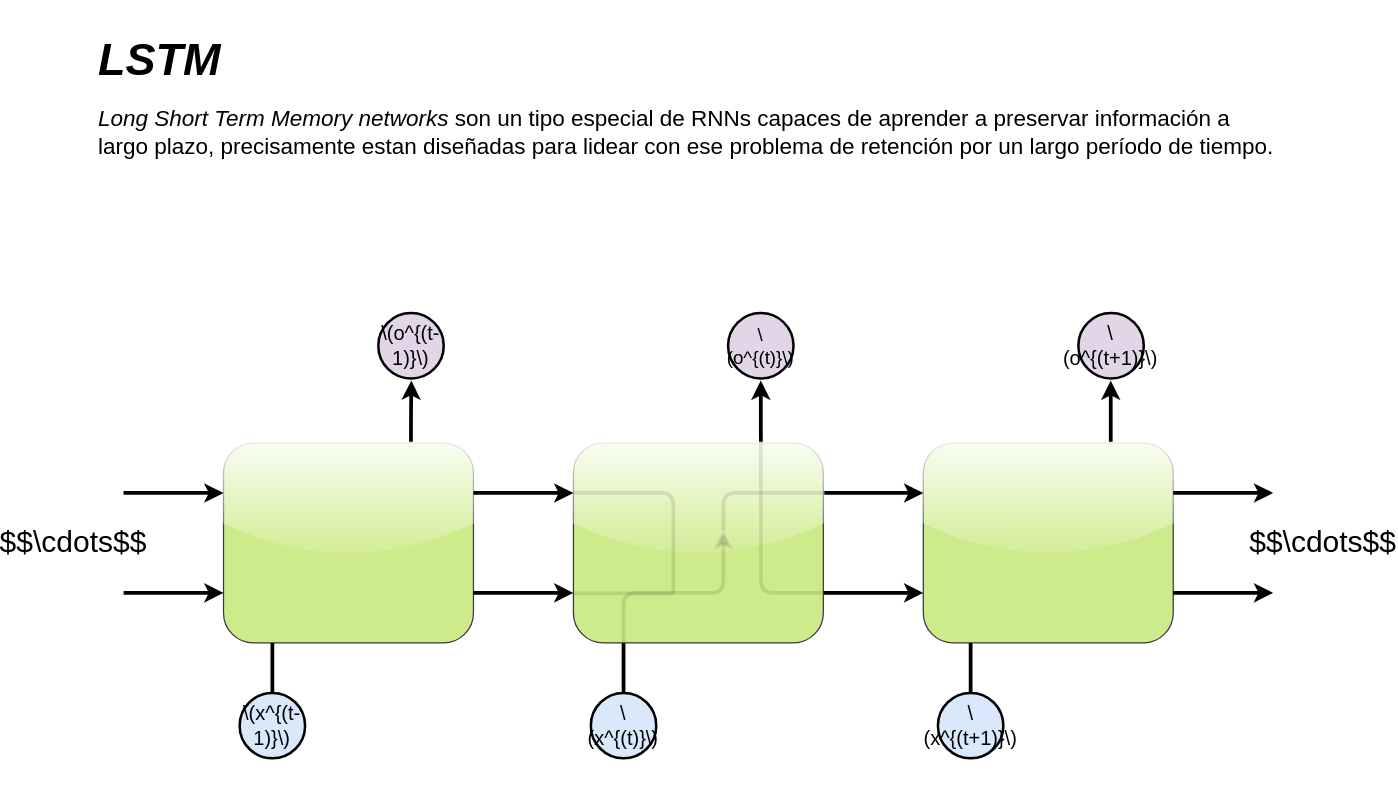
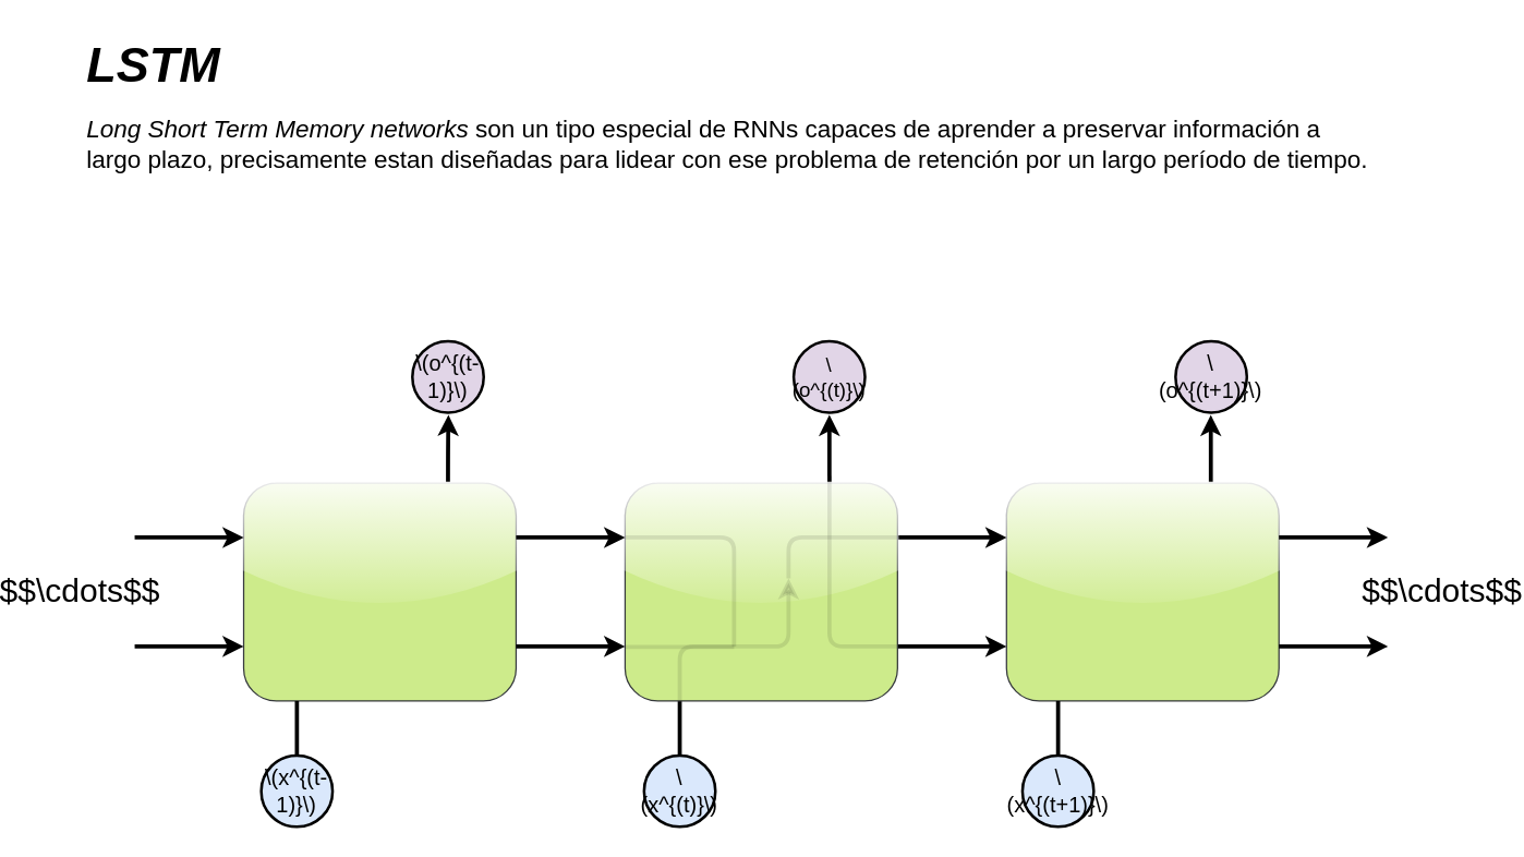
  <mxCell id="0" />
  <mxCell id="1" parent="0" />
- <mxCell id="2" value="&lt;h1&gt;&lt;font color=&quot;#000000&quot;&gt;&lt;span style=&quot;font-size: 36px&quot;&gt;&lt;i&gt;LSTM&lt;/i&gt;&amp;nbsp;&lt;/span&gt;&lt;/font&gt;&lt;/h1&gt;&lt;p&gt;&lt;font color=&quot;#000000&quot; style=&quot;font-size: 18px&quot;&gt;&lt;i&gt;Long Short Term Memory networks &lt;/i&gt;son un tipo especial de RNNs capaces de aprender a preservar información a largo plazo, precisamente estan diseñadas para lidear con ese problema de retención por un largo período de tiempo.&lt;/font&gt;&lt;/p&gt;" style="text;html=1;strokeColor=none;fillColor=none;spacing=5;spacingTop=-20;whiteSpace=wrap;overflow=hidden;rounded=0;" vertex="1" parent="1"><mxGeometry x="65" y="20" width="950" height="170" as="geometry" /></mxCell>
+ <mxCell id="2" value="&lt;h1&gt;&lt;font color=&quot;#000000&quot;&gt;&lt;span style=&quot;font-size: 36px&quot;&gt;&lt;i&gt;LSTM&lt;/i&gt;&amp;nbsp;&lt;/span&gt;&lt;/font&gt;&lt;/h1&gt;&lt;p&gt;&lt;font color=&quot;#000000&quot; style=&quot;font-size: 18px&quot;&gt;&lt;i&gt;Long Short Term Memory networks &lt;/i&gt;son un tipo especial de RNNs capaces de aprender a preservar información a largo plazo, precisamente estan diseñadas para lidear con ese problema de retención por un largo período de tiempo.&lt;/font&gt;&lt;/p&gt;" style="text;html=1;strokeColor=none;fillColor=none;spacing=5;spacingTop=-20;whiteSpace=wrap;overflow=hidden;rounded=0;" vertex="1" parent="1"><mxGeometry x="50" y="20" width="950" height="170" as="geometry" /></mxCell>
  <mxCell id="3" value="" style="group" vertex="1" connectable="0" parent="1"><mxGeometry x="20" y="250.004" width="1060" height="356.356" as="geometry" /></mxCell>
  <mxCell id="4" style="edgeStyle=elbowEdgeStyle;curved=1;orthogonalLoop=1;jettySize=auto;elbow=vertical;html=1;exitX=0.75;exitY=0;exitDx=0;exitDy=0;endArrow=classic;endFill=1;strokeColor=#000000;strokeWidth=3;" edge="1" parent="3" source="5"><mxGeometry relative="1" as="geometry"><mxPoint x="300.333" y="54.016" as="targetPoint" /></mxGeometry></mxCell>
  <mxCell id="5" value="" style="rounded=1;whiteSpace=wrap;html=1;fillColor=#cdeb8b;strokeColor=#36393d;glass=1;gradientDirection=radial;shadow=0;sketch=0;" vertex="1" parent="3"><mxGeometry x="150" y="104.016" width="200" height="160" as="geometry" /></mxCell>
  <mxCell id="6" style="edgeStyle=elbowEdgeStyle;curved=1;orthogonalLoop=1;jettySize=auto;elbow=vertical;html=1;exitX=0.75;exitY=0;exitDx=0;exitDy=0;endArrow=classic;endFill=1;strokeColor=#000000;strokeWidth=3;" edge="1" parent="3" source="7"><mxGeometry relative="1" as="geometry"><mxPoint x="860" y="54.016" as="targetPoint" /></mxGeometry></mxCell>
  <mxCell id="7" value="" style="rounded=1;whiteSpace=wrap;html=1;fillColor=#cdeb8b;strokeColor=#36393d;glass=1;" vertex="1" parent="3"><mxGeometry x="710" y="104.016" width="200" height="160" as="geometry" /></mxCell>
  <mxCell id="8" value="" style="endArrow=classic;endFill=1;endSize=12;html=1;strokeColor=none;edgeStyle=elbowEdgeStyle;elbow=vertical;curved=1;" edge="1" parent="3"><mxGeometry width="160" relative="1" as="geometry"><mxPoint x="350" y="244.016" as="sourcePoint" /><mxPoint x="510" y="244.016" as="targetPoint" /></mxGeometry></mxCell>
  <mxCell id="9" style="edgeStyle=elbowEdgeStyle;curved=1;orthogonalLoop=1;jettySize=auto;elbow=vertical;html=1;exitX=1;exitY=0.25;exitDx=0;exitDy=0;entryX=0;entryY=0.25;entryDx=0;entryDy=0;endArrow=classic;endFill=1;strokeColor=#000000;strokeWidth=3;" edge="1" parent="3"><mxGeometry relative="1" as="geometry"><mxPoint x="70" y="144.016" as="sourcePoint" /><mxPoint x="150" y="144.016" as="targetPoint" /></mxGeometry></mxCell>
  <mxCell id="10" style="edgeStyle=elbowEdgeStyle;curved=1;orthogonalLoop=1;jettySize=auto;elbow=vertical;html=1;exitX=1;exitY=0.25;exitDx=0;exitDy=0;endArrow=classic;endFill=1;strokeColor=#000000;strokeWidth=3;" edge="1" parent="3"><mxGeometry relative="1" as="geometry"><mxPoint x="910" y="144.016" as="sourcePoint" /><mxPoint x="990" y="144.016" as="targetPoint" /></mxGeometry></mxCell>
  <mxCell id="11" value="" style="line;strokeWidth=3;direction=south;html=1;perimeter=backbonePerimeter;points=[];outlineConnect=0;rounded=1;shadow=0;glass=1;sketch=0;fillColor=default;gradientColor=none;gradientDirection=radial;strokeColor=#000000;" vertex="1" parent="3"><mxGeometry x="184.09" y="264.016" width="10" height="40" as="geometry" /></mxCell>
  <mxCell id="12" value="" style="line;strokeWidth=3;direction=south;html=1;perimeter=backbonePerimeter;points=[];outlineConnect=0;rounded=1;shadow=0;glass=1;sketch=0;fillColor=default;gradientColor=none;gradientDirection=radial;strokeColor=#000000;" vertex="1" parent="3"><mxGeometry x="740" y="264.016" width="15.748" height="40" as="geometry" /></mxCell>
  <mxCell id="13" value="&lt;font style=&quot;font-size: 16px&quot; color=&quot;#000000&quot;&gt;\(x^{(t-1)}\)&lt;/font&gt;" style="ellipse;whiteSpace=wrap;html=1;aspect=fixed;rounded=1;shadow=0;glass=1;sketch=0;strokeColor=#000000;strokeWidth=2;fillColor=#dae8fc;gradientDirection=radial;" vertex="1" parent="3"><mxGeometry x="162.91" y="304.016" width="52.362" height="52.34" as="geometry" /></mxCell>
  <mxCell id="14" value="&lt;font color=&quot;#000000&quot; style=&quot;font-size: 16px&quot;&gt;\(x^{(t)}\)&lt;/font&gt;" style="ellipse;whiteSpace=wrap;html=1;aspect=fixed;rounded=1;shadow=0;glass=1;sketch=0;strokeColor=#000000;strokeWidth=2;fillColor=#dae8fc;gradientDirection=radial;" vertex="1" parent="3"><mxGeometry x="443.936" y="304.016" width="52.362" height="52.34" as="geometry" /></mxCell>
  <mxCell id="15" value="&lt;font color=&quot;#000000&quot; style=&quot;font-size: 16px&quot;&gt;\(x^{(t+1)}\)&lt;/font&gt;" style="ellipse;whiteSpace=wrap;html=1;aspect=fixed;rounded=1;shadow=0;glass=1;sketch=0;strokeColor=#000000;strokeWidth=2;fillColor=#dae8fc;gradientDirection=radial;" vertex="1" parent="3"><mxGeometry x="721.696" y="304.016" width="52.362" height="52.34" as="geometry" /></mxCell>
  <mxCell id="16" value="&lt;font color=&quot;#000000&quot; style=&quot;font-size: 16px&quot;&gt;\(o^{(t-1)}\)&lt;/font&gt;" style="ellipse;whiteSpace=wrap;html=1;aspect=fixed;rounded=1;shadow=0;glass=1;sketch=0;strokeColor=#000000;strokeWidth=2;fillColor=#e1d5e7;gradientDirection=radial;" vertex="1" parent="3"><mxGeometry x="273.858" width="52.362" height="52.34" as="geometry" /></mxCell>
  <mxCell id="17" value="&lt;font color=&quot;#000000&quot; style=&quot;font-size: 15px&quot;&gt;\(o^{(t)}\)&lt;/font&gt;" style="ellipse;whiteSpace=wrap;html=1;aspect=fixed;rounded=1;shadow=0;glass=1;sketch=0;strokeColor=#000000;strokeWidth=2;fillColor=#e1d5e7;gradientDirection=radial;" vertex="1" parent="3"><mxGeometry x="553.778" width="52.362" height="52.34" as="geometry" /></mxCell>
  <mxCell id="18" value="&lt;font color=&quot;#000000&quot; style=&quot;font-size: 16px&quot;&gt;\(o^{(t+1)}\)&lt;/font&gt;" style="ellipse;whiteSpace=wrap;html=1;aspect=fixed;rounded=1;shadow=0;glass=1;sketch=0;strokeColor=#000000;strokeWidth=2;fillColor=#e1d5e7;gradientDirection=radial;" vertex="1" parent="3"><mxGeometry x="834.093" width="52.362" height="52.34" as="geometry" /></mxCell>
  <mxCell id="19" value="$$\cdots$$" style="text;html=1;strokeColor=none;fillColor=none;align=center;verticalAlign=middle;whiteSpace=wrap;rounded=0;shadow=0;glass=1;sketch=0;fontSize=24;fontColor=#000000;" vertex="1" parent="3"><mxGeometry y="169.016" width="60" height="30" as="geometry" /></mxCell>
  <mxCell id="20" value="$$\cdots$$" style="text;html=1;strokeColor=none;fillColor=none;align=center;verticalAlign=middle;whiteSpace=wrap;rounded=0;shadow=0;glass=1;sketch=0;fontSize=24;fontColor=#000000;" vertex="1" parent="3"><mxGeometry x="1000" y="169.016" width="60" height="30" as="geometry" /></mxCell>
  <mxCell id="21" style="edgeStyle=elbowEdgeStyle;curved=1;orthogonalLoop=1;jettySize=auto;elbow=vertical;html=1;exitX=1;exitY=0.25;exitDx=0;exitDy=0;entryX=0;entryY=0.25;entryDx=0;entryDy=0;endArrow=classic;endFill=1;strokeColor=#000000;strokeWidth=3;" edge="1" parent="3"><mxGeometry relative="1" as="geometry"><mxPoint x="70.0" y="223.946" as="sourcePoint" /><mxPoint x="150.0" y="223.946" as="targetPoint" /></mxGeometry></mxCell>
  <mxCell id="22" style="edgeStyle=elbowEdgeStyle;curved=1;orthogonalLoop=1;jettySize=auto;elbow=vertical;html=1;exitX=1;exitY=0.25;exitDx=0;exitDy=0;endArrow=classic;endFill=1;strokeColor=#000000;strokeWidth=3;" edge="1" parent="3"><mxGeometry relative="1" as="geometry"><mxPoint x="910" y="223.946" as="sourcePoint" /><mxPoint x="990" y="223.946" as="targetPoint" /></mxGeometry></mxCell>
  <mxCell id="23" value="" style="line;strokeWidth=3;direction=south;html=1;rounded=1;shadow=0;glass=1;sketch=0;fontSize=24;fontColor=#000000;fillColor=#000000;gradientColor=none;gradientDirection=radial;strokeColor=#000000;" vertex="1" parent="3"><mxGeometry x="465.12" y="264.016" width="10" height="40.27" as="geometry" /></mxCell>
  <mxCell id="24" value="" style="edgeStyle=elbowEdgeStyle;orthogonalLoop=1;jettySize=auto;elbow=vertical;html=1;endArrow=none;endFill=1;strokeColor=#000000;strokeWidth=3;opacity=50;" edge="1" parent="3" target="23"><mxGeometry relative="1" as="geometry"><mxPoint x="470" y="304.016" as="sourcePoint" /><mxPoint x="550" y="174.016" as="targetPoint" /><Array as="points" /></mxGeometry></mxCell>
  <mxCell id="25" style="edgeStyle=elbowEdgeStyle;curved=1;orthogonalLoop=1;jettySize=auto;elbow=vertical;html=1;exitX=0.75;exitY=0;exitDx=0;exitDy=0;endArrow=classic;endFill=1;strokeColor=#000000;strokeWidth=3;" edge="1" parent="3"><mxGeometry relative="1" as="geometry"><mxPoint x="579.943" y="54.016" as="targetPoint" /><mxPoint x="580" y="104.016" as="sourcePoint" /></mxGeometry></mxCell>
  <mxCell id="26" style="edgeStyle=elbowEdgeStyle;curved=1;orthogonalLoop=1;jettySize=auto;elbow=vertical;html=1;exitX=1;exitY=0.25;exitDx=0;exitDy=0;entryX=0;entryY=0.25;entryDx=0;entryDy=0;endArrow=classic;endFill=1;strokeColor=#000000;strokeWidth=3;" edge="1" parent="3"><mxGeometry relative="1" as="geometry"><mxPoint x="630" y="144.016" as="sourcePoint" /><mxPoint x="710" y="144.016" as="targetPoint" /></mxGeometry></mxCell>
  <mxCell id="27" style="edgeStyle=elbowEdgeStyle;curved=1;orthogonalLoop=1;jettySize=auto;elbow=vertical;html=1;exitX=1;exitY=0.25;exitDx=0;exitDy=0;entryX=0;entryY=0.25;entryDx=0;entryDy=0;endArrow=classic;endFill=1;strokeColor=#000000;strokeWidth=3;" edge="1" parent="3"><mxGeometry relative="1" as="geometry"><mxPoint x="630" y="223.866" as="sourcePoint" /><mxPoint x="710" y="223.866" as="targetPoint" /></mxGeometry></mxCell>
  <mxCell id="28" value="" style="group" vertex="1" connectable="0" parent="3"><mxGeometry x="390" y="54.016" width="240" height="230" as="geometry" /></mxCell>
  <mxCell id="29" value="" style="rounded=1;whiteSpace=wrap;html=1;fillColor=#cdeb8b;strokeColor=#36393d;glass=1;" vertex="1" parent="28"><mxGeometry x="40" y="50" width="200" height="160" as="geometry" /></mxCell>
  <mxCell id="30" style="edgeStyle=elbowEdgeStyle;curved=1;orthogonalLoop=1;jettySize=auto;elbow=vertical;html=1;endArrow=classic;endFill=1;strokeColor=#000000;strokeWidth=3;opacity=10;" edge="1" parent="28"><mxGeometry relative="1" as="geometry"><mxPoint x="190" as="targetPoint" /><mxPoint x="190" y="90" as="sourcePoint" /></mxGeometry></mxCell>
  <mxCell id="31" style="edgeStyle=elbowEdgeStyle;orthogonalLoop=1;jettySize=auto;elbow=vertical;html=1;endArrow=classic;endFill=1;strokeColor=#000000;strokeWidth=3;entryX=0;entryY=0.25;entryDx=0;entryDy=0;opacity=10;" edge="1" parent="28" target="7"><mxGeometry relative="1" as="geometry"><mxPoint x="160" y="120" as="sourcePoint" /><mxPoint x="260" y="90" as="targetPoint" /><Array as="points"><mxPoint x="230" y="90" /><mxPoint x="150" y="140" /><mxPoint x="170" y="110" /></Array></mxGeometry></mxCell>
  <mxCell id="32" style="edgeStyle=elbowEdgeStyle;orthogonalLoop=1;jettySize=auto;elbow=vertical;html=1;endArrow=classic;endFill=1;strokeColor=#000000;strokeWidth=3;opacity=10;startArrow=none;" edge="1" parent="28" source="23"><mxGeometry relative="1" as="geometry"><mxPoint x="80" y="250" as="sourcePoint" /><mxPoint x="160" y="120" as="targetPoint" /><Array as="points"><mxPoint x="120" y="170" /><mxPoint y="230" /><mxPoint x="20" y="200" /></Array></mxGeometry></mxCell>
  <mxCell id="33" value="" style="endArrow=none;html=1;rounded=1;strokeColor=#000000;strokeWidth=3;edgeStyle=elbowEdgeStyle;elbow=vertical;shadow=0;sketch=0;comic=0;opacity=10;" edge="1" parent="28"><mxGeometry relative="1" as="geometry"><mxPoint x="40" y="90" as="sourcePoint" /><mxPoint x="120" y="170" as="targetPoint" /><Array as="points"><mxPoint x="110" y="90" /></Array></mxGeometry></mxCell>
  <mxCell id="34" value="" style="line;strokeWidth=3;html=1;perimeter=backbonePerimeter;points=[];outlineConnect=0;rounded=1;shadow=0;glass=1;sketch=0;fontSize=24;fontColor=#000000;fillColor=#000000;gradientColor=none;gradientDirection=radial;strokeColor=#000000;opacity=10;" vertex="1" parent="28"><mxGeometry x="40" y="165.27" width="80" height="10" as="geometry" /></mxCell>
  <mxCell id="35" style="edgeStyle=elbowEdgeStyle;orthogonalLoop=1;jettySize=auto;elbow=vertical;html=1;endArrow=classic;endFill=1;strokeColor=#000000;strokeWidth=3;opacity=10;entryX=0;entryY=0.75;entryDx=0;entryDy=0;" edge="1" parent="28" target="7"><mxGeometry relative="1" as="geometry"><mxPoint x="190" y="90" as="sourcePoint" /><mxPoint x="310" y="160" as="targetPoint" /><Array as="points"><mxPoint x="190" y="170" /><mxPoint x="180" y="195.27" /><mxPoint x="200" y="165.27" /></Array></mxGeometry></mxCell>
  <mxCell id="36" style="edgeStyle=elbowEdgeStyle;curved=1;orthogonalLoop=1;jettySize=auto;elbow=vertical;html=1;exitX=1;exitY=0.25;exitDx=0;exitDy=0;entryX=0;entryY=0.25;entryDx=0;entryDy=0;endArrow=classic;endFill=1;strokeColor=#000000;strokeWidth=3;" edge="1" parent="3" source="5" target="29"><mxGeometry relative="1" as="geometry" /></mxCell>
  <mxCell id="37" style="edgeStyle=elbowEdgeStyle;rounded=1;comic=0;sketch=0;jumpSize=8;orthogonalLoop=1;jettySize=auto;elbow=vertical;html=1;exitX=1;exitY=0.75;exitDx=0;exitDy=0;entryX=0;entryY=0.75;entryDx=0;entryDy=0;shadow=0;fontSize=24;fontColor=#000000;endArrow=classic;endFill=1;strokeColor=#000000;strokeWidth=3;" edge="1" parent="3" source="5" target="29"><mxGeometry relative="1" as="geometry" /></mxCell>
